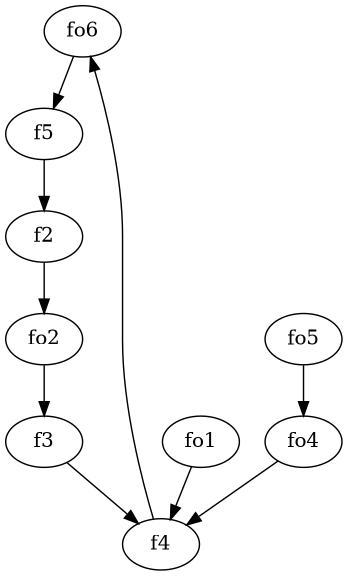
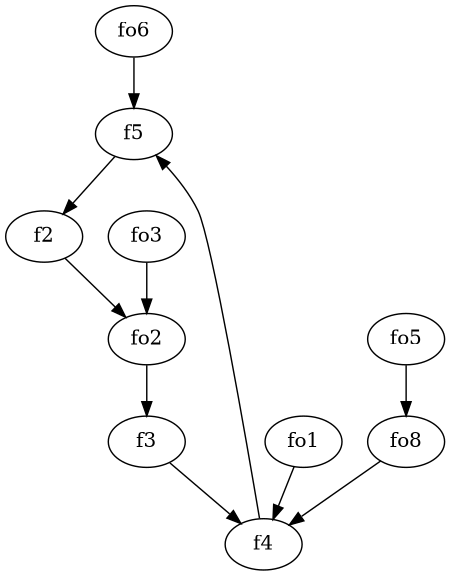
  strict digraph {
    edge [weight=2]
    fo6
    f5
    f2
    fo2
    f3
    f4
    fo1
-   fo4
+   fo3
+   fo4 [label=fo8]
    fo5
    fo6 -> f5
    f5 -> f2
    f2 -> fo2
    fo2 -> f3
    f3 -> f4
-   f4 -> fo6
+   f4 -> f5
    fo1 -> f4
+   fo3 -> fo2
    fo4 -> f4
    fo5 -> fo4
  }
